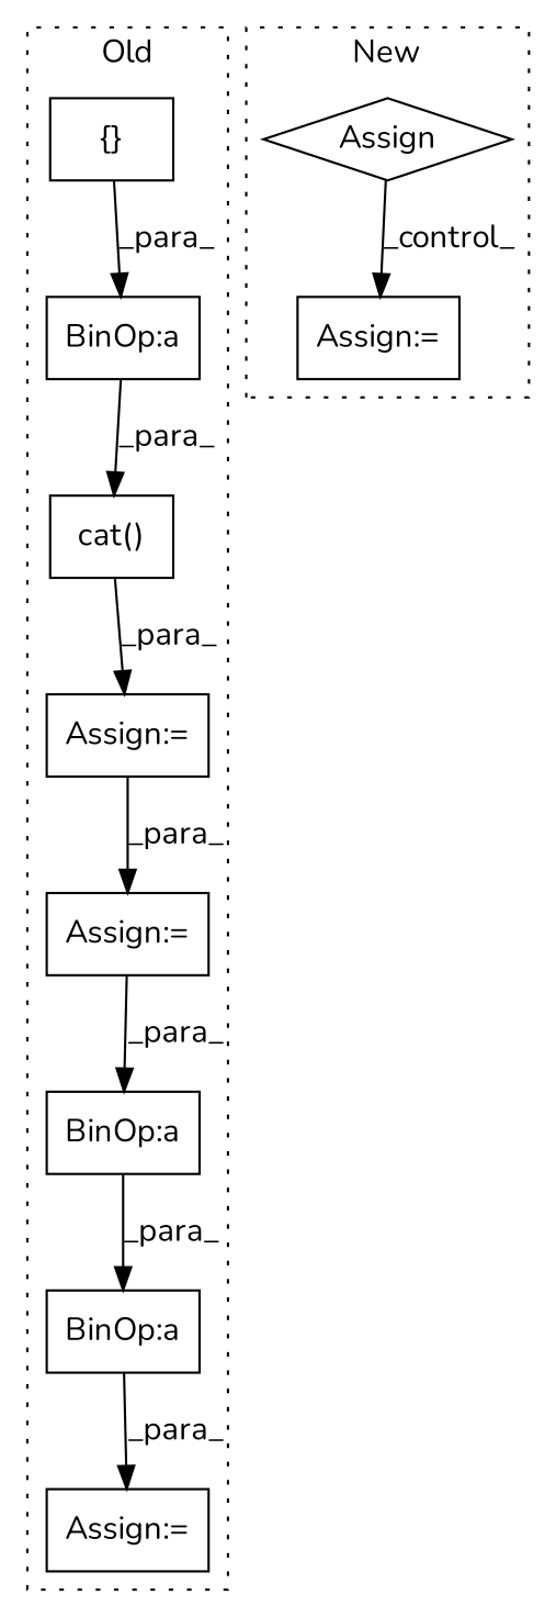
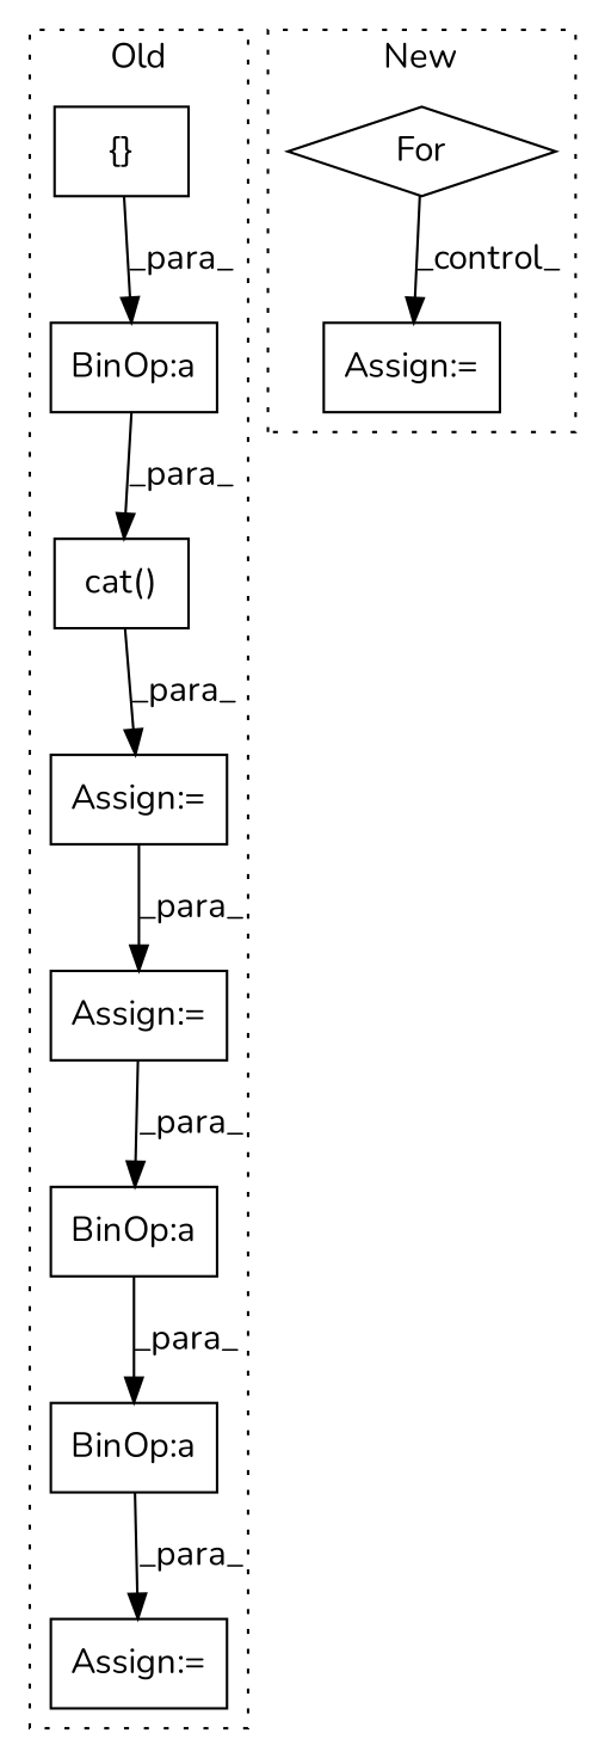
  digraph {
    fontname=Nunito
    node [a=68 l=3 shape=box fontname=Nunito]
    edge [fontname=Nunito]
    n1 [a=75 l="10,8" label="cat()" s="1298,1335"]
    n2 [label="Assign:=" s=1609]
    n3 [a=82 label="BinOp:a" s=1321]
    n4 [a=59 l="1,0" label="{}" s="860,874"]
    n5 [a=82 label="BinOp:a" s=1587]
    n6 [a=82 l=16 label="BinOp:a" s=1552]
    n7 [label="Assign:=" s=1295]
    n8 [label="Assign:=" s=1491]
-   n9 [a=107 l="4,53" label=Assign s="2545,2573" shape=diamond]
+   n9 [a=107 l="4,53" label=For s="2545,2573" shape=diamond]
    n10 [l=17 label="Assign:=" s=2632]
    subgraph cluster_1 {
      label=Old
      style=dotted
      n1
      n2
      n3
      n4
      n5
      n6
      n7
      n8
    }
    subgraph cluster_2 {
      label=New
      style=dotted
      n9
      n10
    }
    n1 -> n7 [label=_para_]
    n3 -> n1 [label=_para_]
    n4 -> n3 [label=_para_]
    n5 -> n6 [label=_para_]
    n6 -> n2 [label=_para_]
    n7 -> n8 [label=_para_]
    n8 -> n5 [label=_para_]
    n9 -> n10 [label=_control_]
  }
